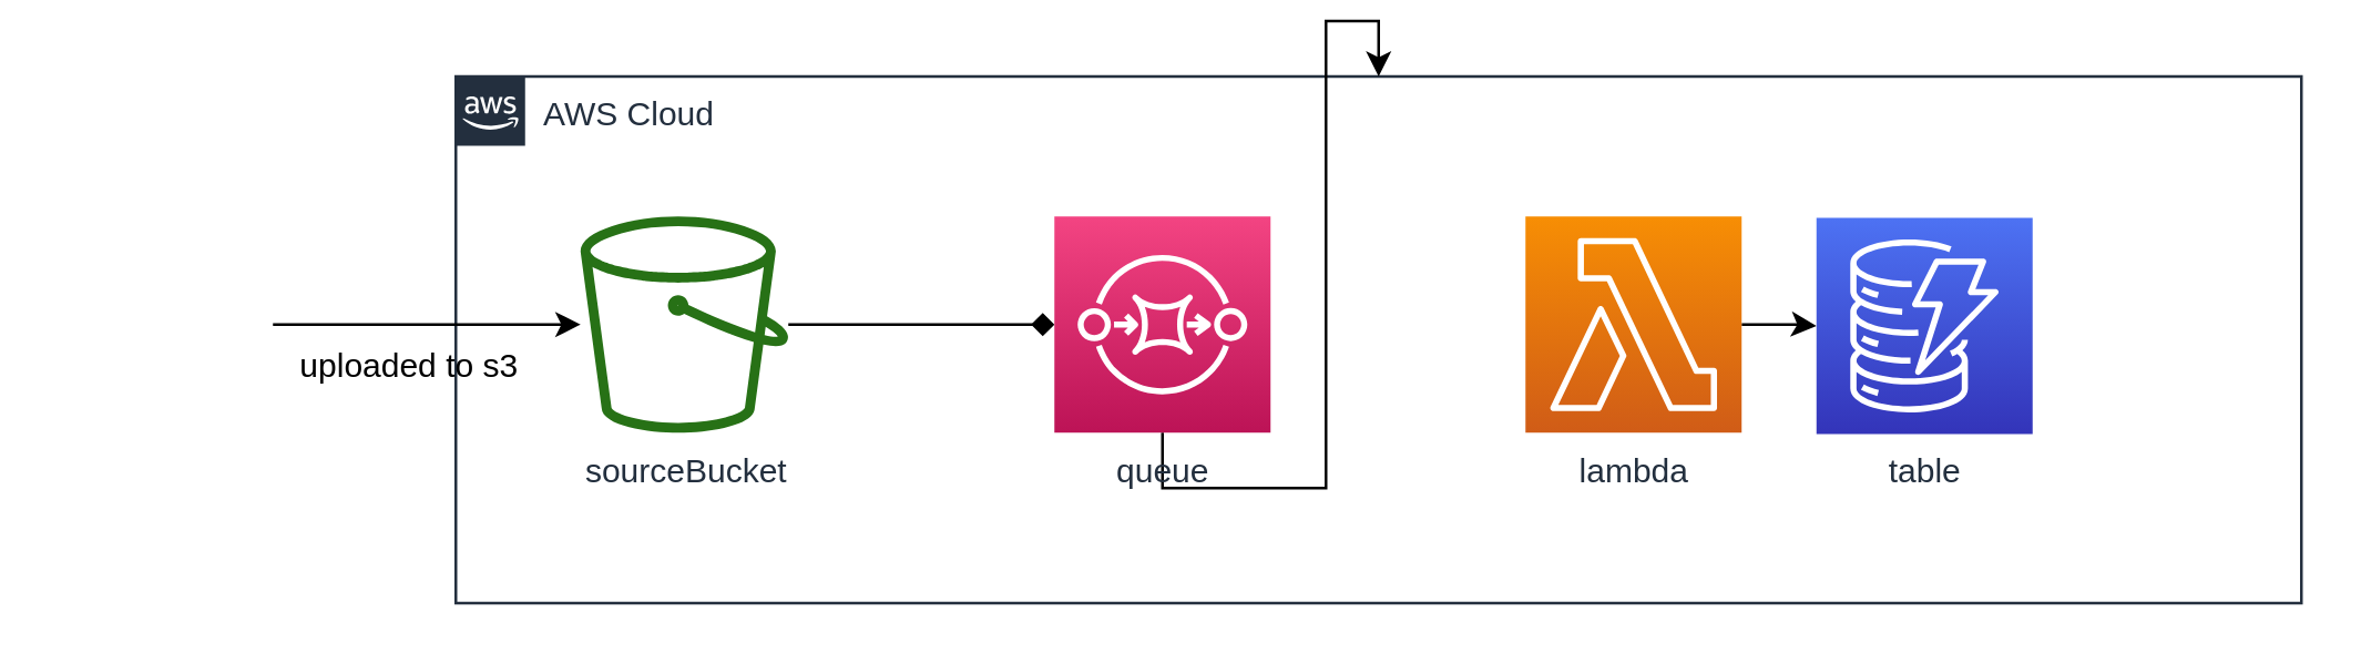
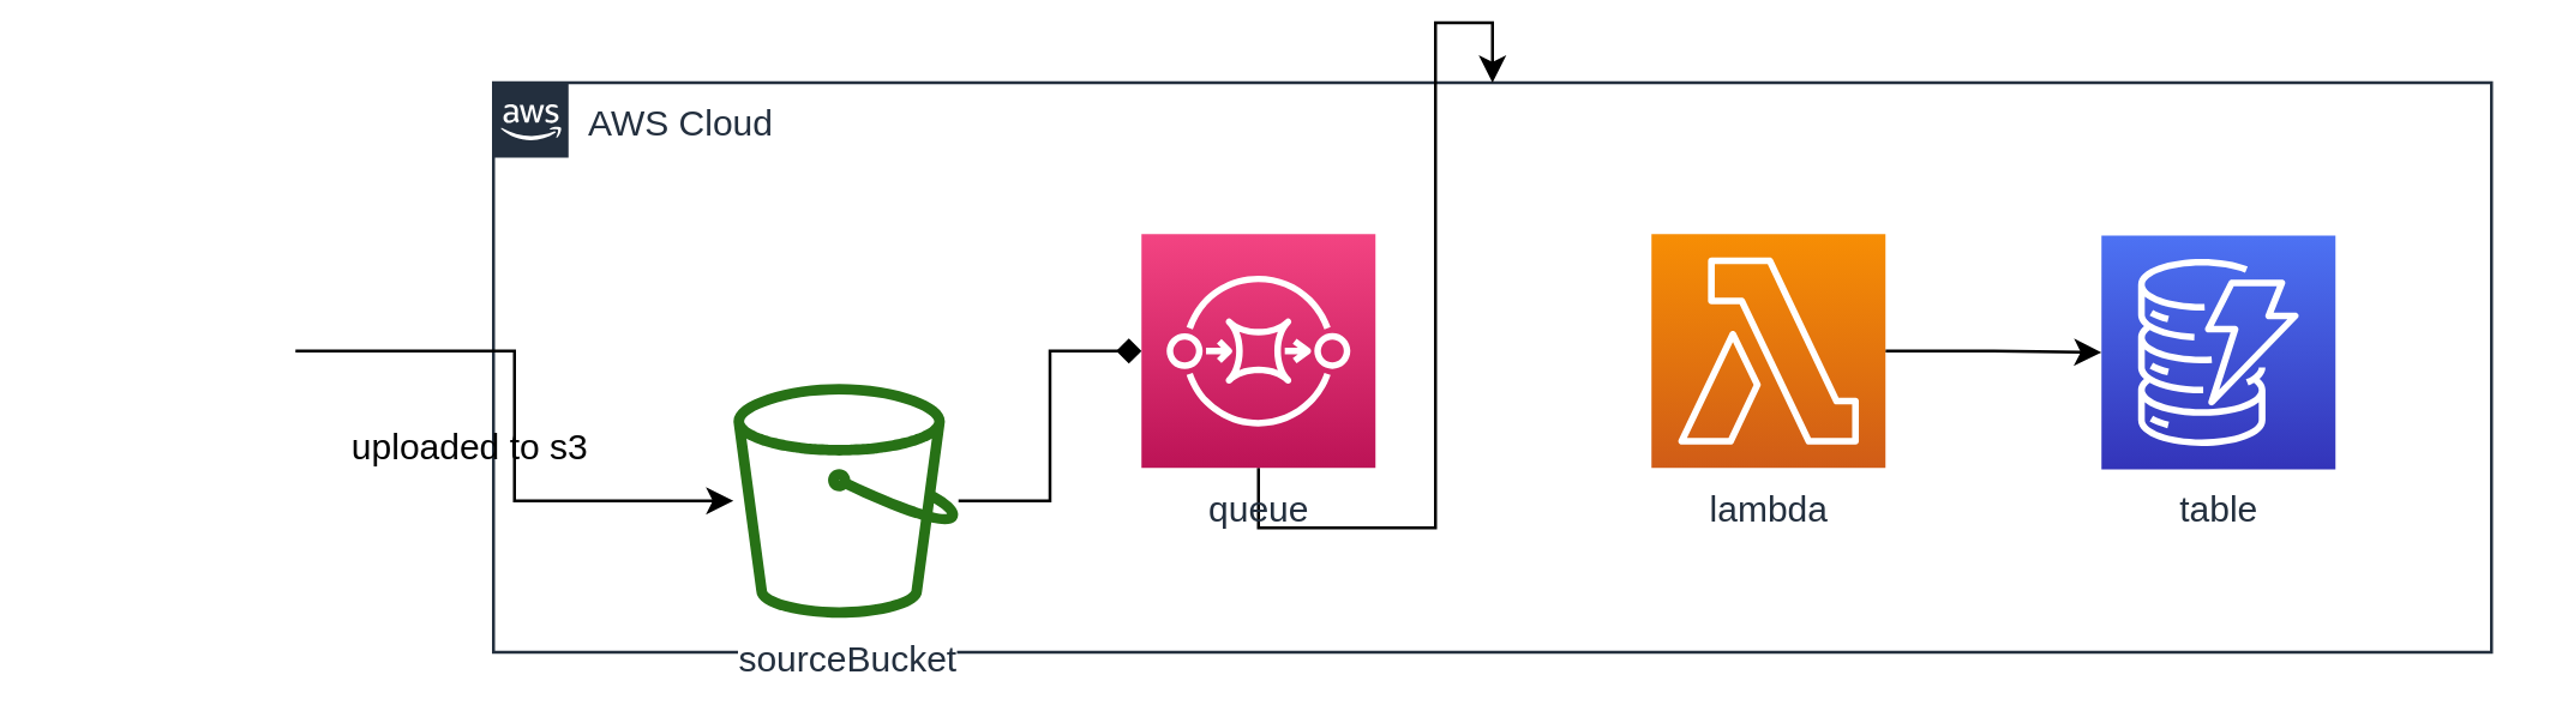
  <mxCell id="0" />
  <mxCell id="1" parent="0" />
  <mxCell id="2" value="AWS Cloud" style="points=[[0,0],[0.25,0],[0.5,0],[0.75,0],[1,0],[1,0.25],[1,0.5],[1,0.75],[1,1],[0.75,1],[0.5,1],[0.25,1],[0,1],[0,0.75],[0,0.5],[0,0.25]];outlineConnect=0;gradientColor=none;html=1;whiteSpace=wrap;fontSize=12;fontStyle=0;shape=mxgraph.aws4.group;grIcon=mxgraph.aws4.group_aws_cloud_alt;strokeColor=#232F3E;fillColor=none;verticalAlign=top;align=left;spacingLeft=30;fontColor=#232F3E;dashed=0;labelBackgroundColor=#ffffff;" parent="1" vertex="1"><mxGeometry x="164" y="20" width="666" height="190" as="geometry" /></mxCell>
  <mxCell id="3" style="edgeStyle=orthogonalEdgeStyle;rounded=0;orthogonalLoop=1;jettySize=auto;html=1;endArrow=diamond;" edge="1" parent="1" source="4" target="9"><mxGeometry relative="1" as="geometry" /></mxCell>
- <mxCell id="4" value="sourceBucket" style="outlineConnect=0;fontColor=#232F3E;gradientColor=none;fillColor=#277116;strokeColor=none;dashed=0;verticalLabelPosition=bottom;verticalAlign=top;align=center;html=1;fontSize=12;fontStyle=0;aspect=fixed;pointerEvents=1;shape=mxgraph.aws4.bucket;labelBackgroundColor=#ffffff;" parent="1" vertex="1"><mxGeometry x="209" y="70.5" width="75" height="78" as="geometry" /></mxCell>
+ <mxCell id="4" value="sourceBucket" style="outlineConnect=0;fontColor=#232F3E;gradientColor=none;fillColor=#277116;strokeColor=none;dashed=0;verticalLabelPosition=bottom;verticalAlign=top;align=center;html=1;fontSize=12;fontStyle=0;aspect=fixed;pointerEvents=1;shape=mxgraph.aws4.bucket;labelBackgroundColor=#ffffff;" parent="1" vertex="1"><mxGeometry x="244" y="120.5" width="75" height="78" as="geometry" /></mxCell>
  <mxCell id="5" style="edgeStyle=orthogonalEdgeStyle;rounded=0;orthogonalLoop=1;jettySize=auto;html=1;" edge="1" parent="1" source="7" target="4"><mxGeometry relative="1" as="geometry" /></mxCell>
  <mxCell id="6" value="uploaded to s3" style="text;html=1;align=center;verticalAlign=top;resizable=0;points=[];spacing=2;labelPosition=center;verticalLabelPosition=bottom;" vertex="1" connectable="0" parent="5"><mxGeometry x="0.001" y="-8" relative="1" as="geometry"><mxPoint x="-8" y="-7" as="offset" /></mxGeometry></mxCell>
  <mxCell id="7" value="" style="shape=image;html=1;verticalAlign=top;verticalLabelPosition=bottom;labelBackgroundColor=#ffffff;imageAspect=0;aspect=fixed;image=https://cdn1.iconfinder.com/data/icons/hawcons/32/699147-icon-70-document-file-pdf-128.png" vertex="1" parent="1"><mxGeometry x="20" y="70.5" width="78" height="78" as="geometry" /></mxCell>
  <mxCell id="8" style="edgeStyle=orthogonalEdgeStyle;rounded=0;orthogonalLoop=1;jettySize=auto;html=1;" edge="1" parent="1" source="9" target="2"><mxGeometry relative="1" as="geometry" /></mxCell>
  <mxCell id="9" value="queue" style="outlineConnect=0;fontColor=#232F3E;gradientColor=#F34482;gradientDirection=north;fillColor=#BC1356;strokeColor=#ffffff;dashed=0;verticalLabelPosition=bottom;verticalAlign=top;align=center;html=1;fontSize=12;fontStyle=0;aspect=fixed;shape=mxgraph.aws4.resourceIcon;resIcon=mxgraph.aws4.sqs;" vertex="1" parent="1"><mxGeometry x="380" y="70.5" width="78" height="78" as="geometry" /></mxCell>
  <mxCell id="10" style="edgeStyle=orthogonalEdgeStyle;rounded=0;orthogonalLoop=1;jettySize=auto;html=1;" edge="1" parent="1" source="11" target="12"><mxGeometry relative="1" as="geometry" /></mxCell>
  <mxCell id="11" value="lambda" style="outlineConnect=0;fontColor=#232F3E;gradientColor=#F78E04;gradientDirection=north;fillColor=#D05C17;strokeColor=#ffffff;dashed=0;verticalLabelPosition=bottom;verticalAlign=top;align=center;html=1;fontSize=12;fontStyle=0;aspect=fixed;shape=mxgraph.aws4.resourceIcon;resIcon=mxgraph.aws4.lambda;" vertex="1" parent="1"><mxGeometry x="550" y="70.5" width="78" height="78" as="geometry" /></mxCell>
- <mxCell id="12" value="table" style="outlineConnect=0;fontColor=#232F3E;gradientColor=#4D72F3;gradientDirection=north;fillColor=#3334B9;strokeColor=#ffffff;dashed=0;verticalLabelPosition=bottom;verticalAlign=top;align=center;html=1;fontSize=12;fontStyle=0;aspect=fixed;shape=mxgraph.aws4.resourceIcon;resIcon=mxgraph.aws4.dynamodb;" vertex="1" parent="1"><mxGeometry x="655" y="71" width="78" height="78" as="geometry" /></mxCell>
+ <mxCell id="12" value="table" style="outlineConnect=0;fontColor=#232F3E;gradientColor=#4D72F3;gradientDirection=north;fillColor=#3334B9;strokeColor=#ffffff;dashed=0;verticalLabelPosition=bottom;verticalAlign=top;align=center;html=1;fontSize=12;fontStyle=0;aspect=fixed;shape=mxgraph.aws4.resourceIcon;resIcon=mxgraph.aws4.dynamodb;" vertex="1" parent="1"><mxGeometry x="700" y="71" width="78" height="78" as="geometry" /></mxCell>
